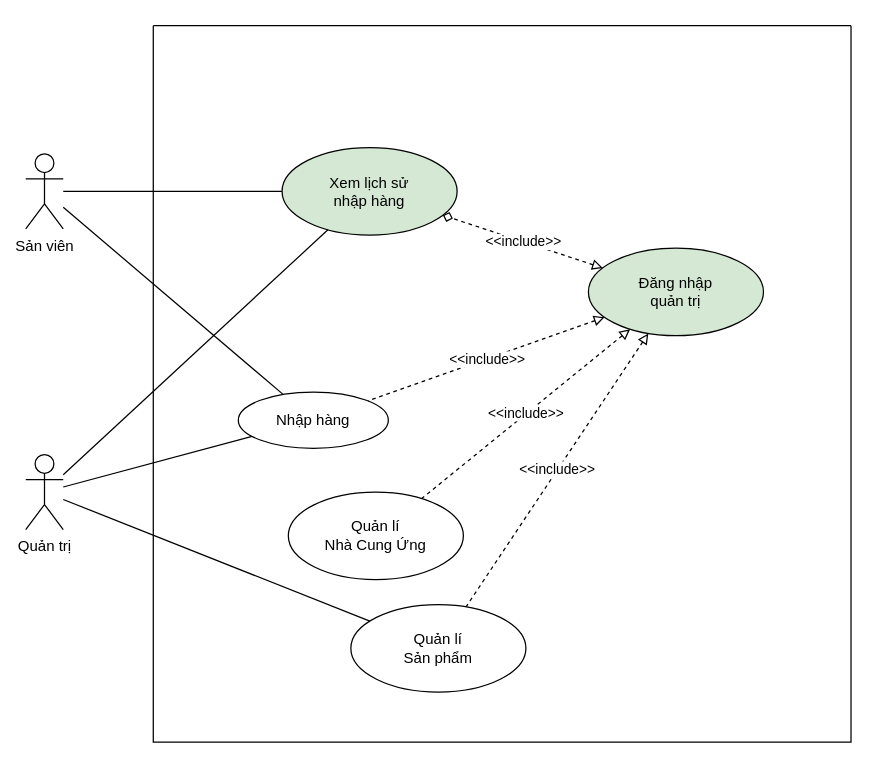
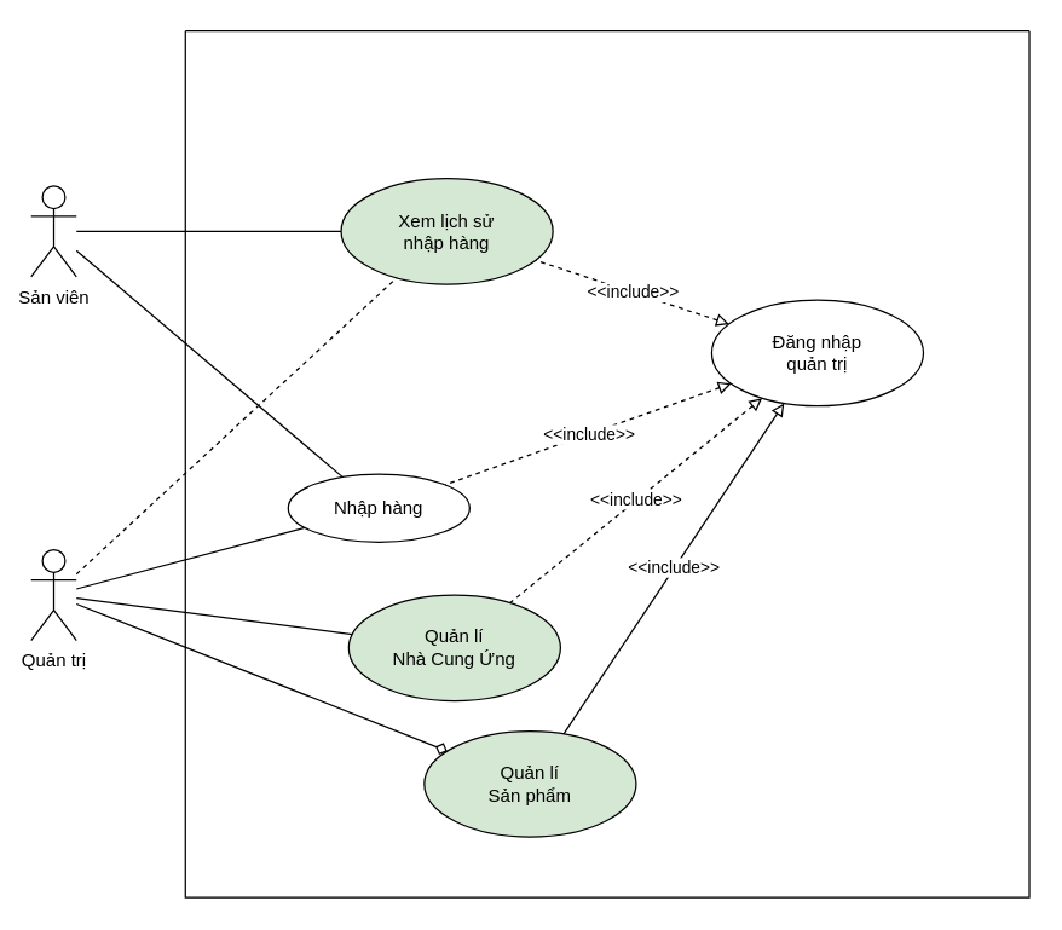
  <mxCell id="0" />
  <mxCell id="1" parent="0" />
  <mxCell id="2" style="rounded=0;orthogonalLoop=1;jettySize=auto;html=1;endArrow=none;endFill=0;" parent="1" source="17" target="5" edge="1"><mxGeometry relative="1" as="geometry" /></mxCell>
  <mxCell id="3" value="Sản viên" style="shape=umlActor;verticalLabelPosition=bottom;verticalAlign=top;html=1;outlineConnect=0;" parent="1" vertex="1"><mxGeometry x="20" y="122.5" width="30" height="60" as="geometry" /></mxCell>
  <mxCell id="4" value="" style="swimlane;startSize=0;" parent="1" vertex="1"><mxGeometry x="122" y="20" width="558" height="573" as="geometry" /></mxCell>
  <mxCell id="5" value="Nhập hàng" style="ellipse;whiteSpace=wrap;html=1;" parent="4" vertex="1"><mxGeometry x="68" y="293" width="120" height="45" as="geometry" /></mxCell>
  <mxCell id="6" value="&amp;lt;&amp;lt;include&amp;gt;&amp;gt;&lt;br&gt;" style="orthogonalLoop=1;jettySize=auto;html=1;strokeColor=default;rounded=0;dashed=1;endArrow=none;endFill=0;startArrow=block;startFill=0;" parent="4" source="7" target="5" edge="1"><mxGeometry relative="1" as="geometry" /></mxCell>
- <mxCell id="7" value="Đăng nhập&lt;br&gt;quản trị" style="ellipse;whiteSpace=wrap;html=1;fillColor=#d5e8d4;" parent="4" vertex="1"><mxGeometry x="348" y="178" width="140" height="70" as="geometry" /></mxCell>
+ <mxCell id="7" value="Đăng nhập&lt;br&gt;quản trị" style="ellipse;whiteSpace=wrap;html=1;" parent="4" vertex="1"><mxGeometry x="348" y="178" width="140" height="70" as="geometry" /></mxCell>
  <mxCell id="8" value="Xem lịch sử &lt;br&gt;nhập hàng" style="ellipse;whiteSpace=wrap;html=1;fillColor=#d5e8d4;" parent="4" vertex="1"><mxGeometry x="103" y="97.5" width="140" height="70" as="geometry" /></mxCell>
- <mxCell id="9" value="&amp;lt;&amp;lt;include&amp;gt;&amp;gt;&lt;br&gt;" style="orthogonalLoop=1;jettySize=auto;html=1;strokeColor=default;rounded=0;dashed=1;endArrow=diamond;endFill=0;startArrow=block;startFill=0;" parent="4" source="7" target="8" edge="1"><mxGeometry relative="1" as="geometry"><mxPoint x="350.467" y="201.937" as="sourcePoint" /><mxPoint x="205.553" y="252.078" as="targetPoint" /></mxGeometry></mxCell>
- <mxCell id="10" value="Quản lí&lt;br&gt;Nhà Cung Ứng" style="ellipse;whiteSpace=wrap;html=1;" parent="4" vertex="1"><mxGeometry x="108" y="373" width="140" height="70" as="geometry" /></mxCell>
+ <mxCell id="9" value="&amp;lt;&amp;lt;include&amp;gt;&amp;gt;&lt;br&gt;" style="orthogonalLoop=1;jettySize=auto;html=1;strokeColor=default;rounded=0;dashed=1;endArrow=none;endFill=0;startArrow=block;startFill=0;" parent="4" source="7" target="8" edge="1"><mxGeometry relative="1" as="geometry"><mxPoint x="350.467" y="201.937" as="sourcePoint" /><mxPoint x="205.553" y="252.078" as="targetPoint" /></mxGeometry></mxCell>
+ <mxCell id="10" value="Quản lí&lt;br&gt;Nhà Cung Ứng" style="ellipse;whiteSpace=wrap;html=1;fillColor=#d5e8d4;" parent="4" vertex="1"><mxGeometry x="108" y="373" width="140" height="70" as="geometry" /></mxCell>
  <mxCell id="11" value="&amp;lt;&amp;lt;include&amp;gt;&amp;gt;&lt;br&gt;" style="orthogonalLoop=1;jettySize=auto;html=1;strokeColor=default;rounded=0;dashed=1;endArrow=none;endFill=0;startArrow=block;startFill=0;" parent="4" source="7" target="10" edge="1"><mxGeometry relative="1" as="geometry"><mxPoint x="358" y="207.5" as="sourcePoint" /><mxPoint x="218" y="207.5" as="targetPoint" /></mxGeometry></mxCell>
- <mxCell id="12" value="Quản lí&lt;br&gt;Sản phẩm" style="ellipse;whiteSpace=wrap;html=1;" parent="4" vertex="1"><mxGeometry x="158" y="463" width="140" height="70" as="geometry" /></mxCell>
- <mxCell id="13" value="&amp;lt;&amp;lt;include&amp;gt;&amp;gt;&lt;br&gt;" style="orthogonalLoop=1;jettySize=auto;html=1;strokeColor=default;rounded=0;dashed=1;endArrow=none;endFill=0;startArrow=block;startFill=0;" parent="4" source="7" target="12" edge="1"><mxGeometry relative="1" as="geometry"><mxPoint x="401.741" y="247.939" as="sourcePoint" /><mxPoint x="219.328" y="398.082" as="targetPoint" /></mxGeometry></mxCell>
+ <mxCell id="12" value="Quản lí&lt;br&gt;Sản phẩm" style="ellipse;whiteSpace=wrap;html=1;fillColor=#d5e8d4;" parent="4" vertex="1"><mxGeometry x="158" y="463" width="140" height="70" as="geometry" /></mxCell>
+ <mxCell id="13" value="&amp;lt;&amp;lt;include&amp;gt;&amp;gt;&lt;br&gt;" style="orthogonalLoop=1;jettySize=auto;html=1;strokeColor=default;rounded=0;dashed=0;endArrow=none;endFill=0;startArrow=block;startFill=0;" parent="4" source="7" target="12" edge="1"><mxGeometry relative="1" as="geometry"><mxPoint x="401.741" y="247.939" as="sourcePoint" /><mxPoint x="219.328" y="398.082" as="targetPoint" /></mxGeometry></mxCell>
  <mxCell id="14" style="edgeStyle=none;rounded=0;orthogonalLoop=1;jettySize=auto;html=1;exitX=0.5;exitY=0;exitDx=0;exitDy=0;dashed=1;strokeColor=default;" parent="1" source="4" target="4" edge="1"><mxGeometry relative="1" as="geometry" /></mxCell>
  <mxCell id="15" style="rounded=0;orthogonalLoop=1;jettySize=auto;html=1;endArrow=none;endFill=0;" parent="1" source="3" target="8" edge="1"><mxGeometry relative="1" as="geometry"><mxPoint x="70" y="232.014" as="sourcePoint" /><mxPoint x="209.852" y="274.096" as="targetPoint" /></mxGeometry></mxCell>
+ <mxCell id="16" style="rounded=0;orthogonalLoop=1;jettySize=auto;html=1;endArrow=none;endFill=0;" parent="1" source="17" target="10" edge="1"><mxGeometry relative="1" as="geometry"><mxPoint x="70" y="227.5" as="sourcePoint" /><mxPoint x="200" y="227.5" as="targetPoint" /></mxGeometry></mxCell>
  <mxCell id="17" value="Quản trị" style="shape=umlActor;verticalLabelPosition=bottom;verticalAlign=top;html=1;outlineConnect=0;" parent="1" vertex="1"><mxGeometry x="20" y="363" width="30" height="60" as="geometry" /></mxCell>
- <mxCell id="18" style="rounded=0;orthogonalLoop=1;jettySize=auto;html=1;endArrow=none;endFill=0;" parent="1" source="17" target="8" edge="1"><mxGeometry relative="1" as="geometry"><mxPoint x="80" y="157.5" as="sourcePoint" /><mxPoint x="235" y="157.5" as="targetPoint" /></mxGeometry></mxCell>
- <mxCell id="19" style="rounded=0;orthogonalLoop=1;jettySize=auto;html=1;endArrow=none;endFill=0;" parent="1" source="17" target="12" edge="1"><mxGeometry relative="1" as="geometry"><mxPoint x="60" y="405.596" as="sourcePoint" /><mxPoint x="238.851" y="436.551" as="targetPoint" /></mxGeometry></mxCell>
+ <mxCell id="18" style="rounded=0;orthogonalLoop=1;jettySize=auto;html=1;endArrow=none;endFill=0;dashed=1;" parent="1" source="17" target="8" edge="1"><mxGeometry relative="1" as="geometry"><mxPoint x="80" y="157.5" as="sourcePoint" /><mxPoint x="235" y="157.5" as="targetPoint" /></mxGeometry></mxCell>
+ <mxCell id="19" style="rounded=0;orthogonalLoop=1;jettySize=auto;html=1;endArrow=diamond;endFill=0;" parent="1" source="17" target="12" edge="1"><mxGeometry relative="1" as="geometry"><mxPoint x="60" y="405.596" as="sourcePoint" /><mxPoint x="238.851" y="436.551" as="targetPoint" /></mxGeometry></mxCell>
  <mxCell id="20" style="rounded=0;orthogonalLoop=1;jettySize=auto;html=1;endArrow=none;endFill=0;" parent="1" source="3" target="5" edge="1"><mxGeometry relative="1" as="geometry"><mxPoint x="60" y="162.212" as="sourcePoint" /><mxPoint x="235.052" y="158.845" as="targetPoint" /></mxGeometry></mxCell>
